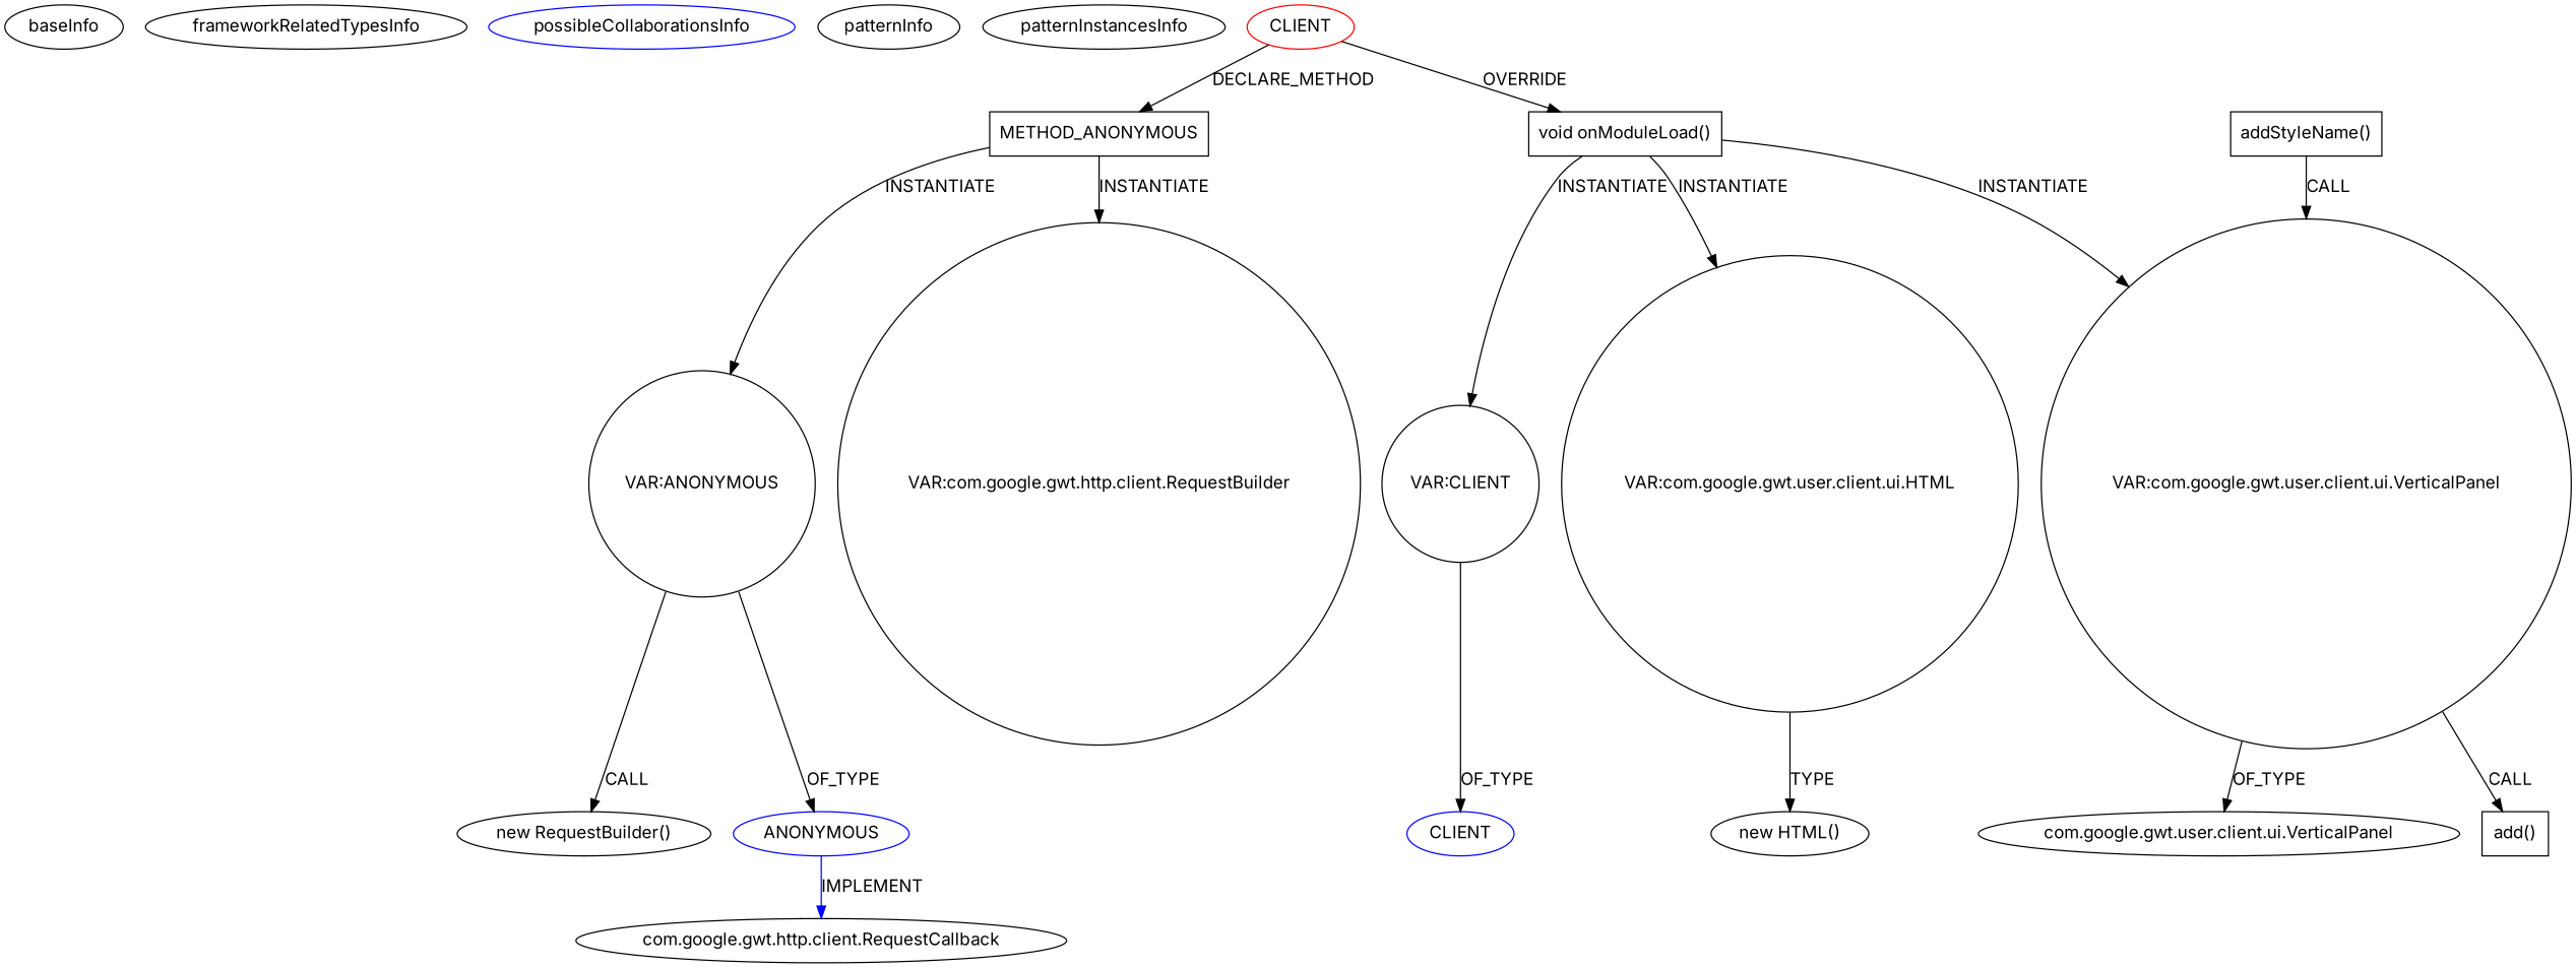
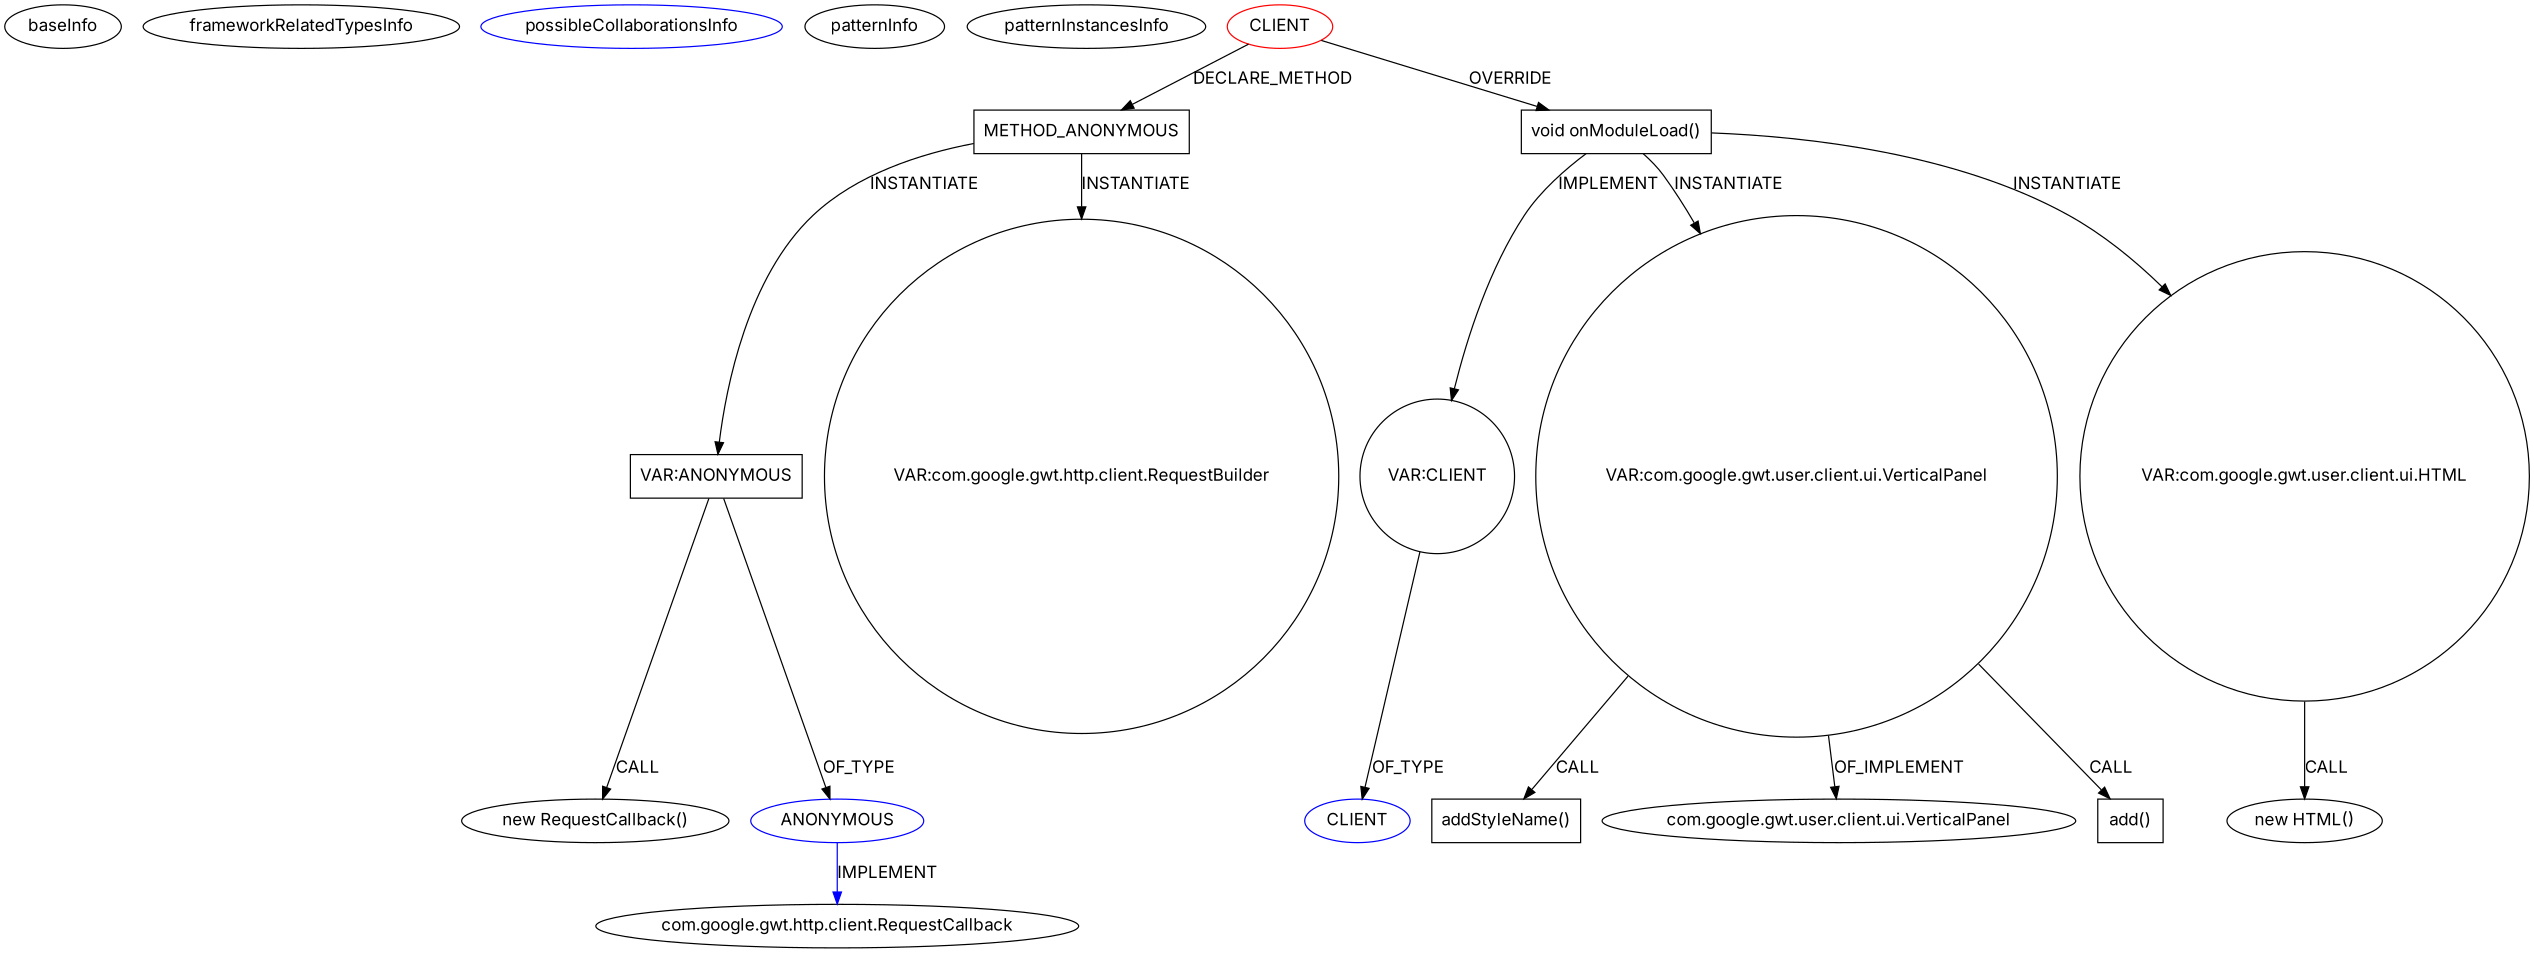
  digraph {
    fontname=Inter
    node [fontname=Inter isFrameworkType=false]
    edge [fontname=Inter]
    baseInfo [category=pattern graphId=559 isAnonymous=false possibleRelation=false isFrameworkType=""]
    frameworkRelatedTypesInfo [isFrameworkType=""]
    possibleCollaborationsInfo [color=blue isFrameworkType=""]
    patternInfo [frequency=2.0 patternRootClient=0 isFrameworkType=""]
    patternInstancesInfo [0="12010994-GLI-TP1~/12010994-GLI-TP1/GLI-TP1-master/src/main/java/fr/istic/m2gl/gli/client/gli.java~gli~1" 1="BrianHenryIE-GwtDropwizard~/BrianHenryIE-GwtDropwizard/GwtDropwizard-master/src/main/java/ie/brianhenry/gwtdropwizard/client/GwtDropwizardClient.java~GwtDropwizardClient~44" isFrameworkType=""]
-   n6 [label="new RequestBuilder()" vertexType=CONSTRUCTOR_CALL]
-   n7 [label="VAR:ANONYMOUS" shape=circle vertexType=VARIABLE_EXPRESION]
+   n6 [label="new RequestCallback()" vertexType=CONSTRUCTOR_CALL]
+   n7 [label="VAR:ANONYMOUS" shape=box vertexType=VARIABLE_EXPRESION]
    n8 [color=blue label=ANONYMOUS vertexType=REFERENCE_ANONYMOUS_DECLARATION]
    n9 [label="com.google.gwt.http.client.RequestCallback" vertexType=FRAMEWORK_INTERFACE_TYPE]
    n10 [label=METHOD_ANONYMOUS shape=box vertexType=CLIENT_METHOD_DECLARATION]
    n11 [label="VAR:com.google.gwt.http.client.RequestBuilder" shape=circle vertexType=VARIABLE_EXPRESION]
    n12 [color=red label=CLIENT vertexType=ROOT_CLIENT_CLASS_DECLARATION]
    n13 [label="void onModuleLoad()" shape=box vertexType=OVERRIDING_METHOD_DECLARATION]
    n14 [label="VAR:CLIENT" shape=circle vertexType=VARIABLE_EXPRESION]
    n15 [label="VAR:com.google.gwt.user.client.ui.VerticalPanel" shape=circle vertexType=VARIABLE_EXPRESION]
    n16 [label="VAR:com.google.gwt.user.client.ui.HTML" shape=circle vertexType=VARIABLE_EXPRESION]
    n17 [color=blue label=CLIENT vertexType=REFERENCE_CLIENT_CLASS_DECLARATION]
    n18 [label="addStyleName()" shape=box vertexType=INSIDE_CALL]
    n19 [label="com.google.gwt.user.client.ui.VerticalPanel" vertexType=FRAMEWORK_CLASS_TYPE]
    n20 [label="add()" shape=box vertexType=INSIDE_CALL]
    n21 [label="new HTML()" vertexType=CONSTRUCTOR_CALL]
    n7 -> n6 [label=CALL]
    n7 -> n8 [label=OF_TYPE]
    n8 -> n9 [color=blue label=IMPLEMENT]
    n10 -> n7 [label=INSTANTIATE]
    n10 -> n11 [label=INSTANTIATE]
    n12 -> n10 [label=DECLARE_METHOD]
    n12 -> n13 [label=OVERRIDE]
-   n13 -> n14 [label=INSTANTIATE]
+   n13 -> n14 [label=IMPLEMENT]
    n13 -> n15 [label=INSTANTIATE]
    n13 -> n16 [label=INSTANTIATE]
    n14 -> n17 [label=OF_TYPE]
-   n18 -> n15 [label=CALL]
-   n15 -> n19 [label=OF_TYPE]
+   n15 -> n18 [label=CALL]
+   n15 -> n19 [label=OF_IMPLEMENT]
    n15 -> n20 [label=CALL]
-   n16 -> n21 [label=TYPE]
+   n16 -> n21 [label=CALL]
  }
